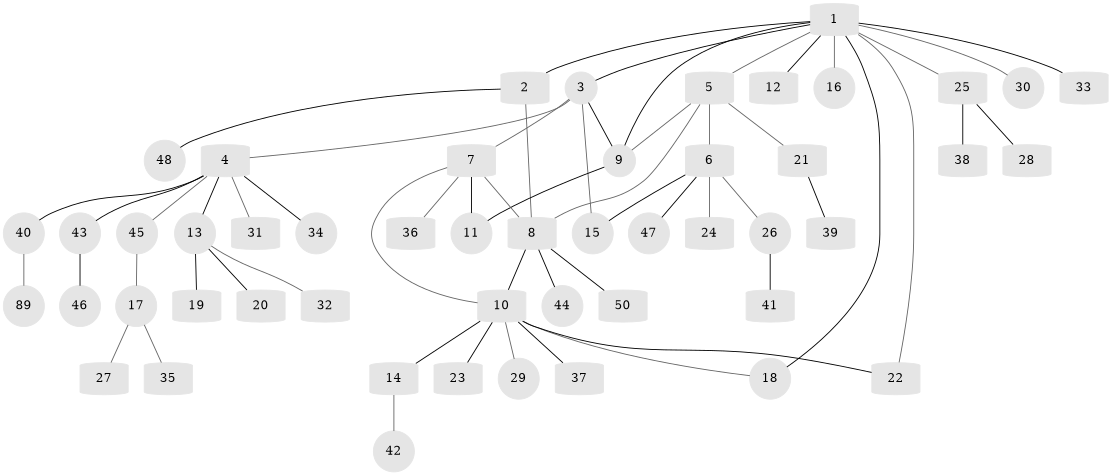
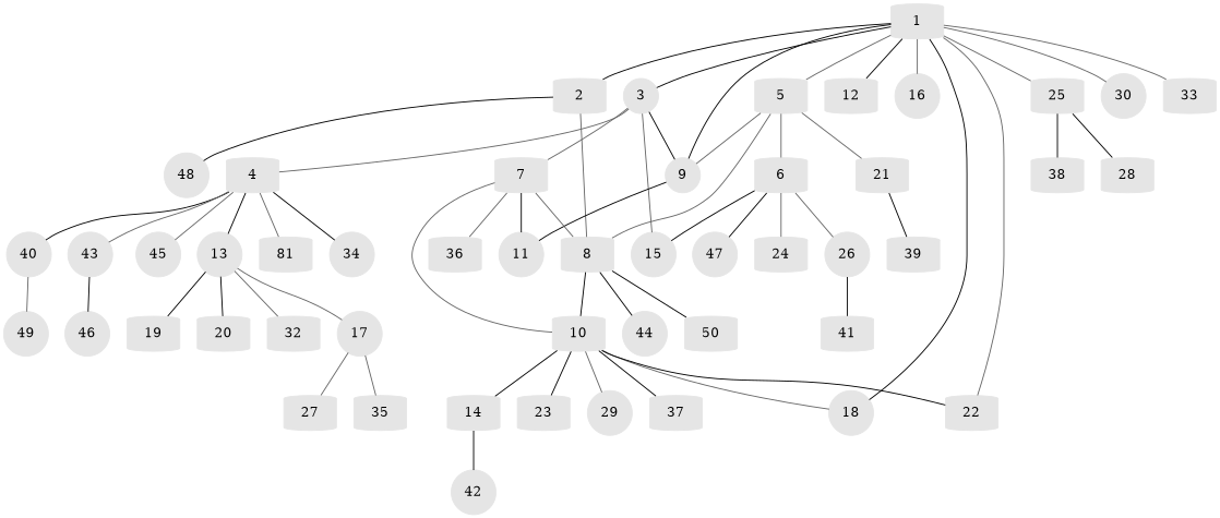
  graph {
    node [color=gray90 shape=cylinder style=filled]
    edge [color=black]
    1
    2
    3 [shape=circle]
    5
    9 [shape=circle]
    12
    16 [shape=circle]
    18 [shape=circle]
    22
    25
    30 [shape=circle]
    33
    8
    48 [shape=circle]
    4
    7
    15 [shape=circle]
    6
    21
    11 [shape=circle]
    28
    38
    10
    44 [shape=circle]
    50
    13 [shape=circle]
-   31
+   31 [label=81]
    34 [shape=circle]
    40 [shape=circle]
    43 [shape=circle]
    45 [shape=circle]
    24
    26 [shape=circle]
    47 [shape=circle]
    36
    17 [shape=circle]
    19
    20
    32
-   49 [shape=circle label=89]
+   49 [shape=circle]
    46 [shape=circle]
    39
    41
    14
    23
    29 [shape=circle]
    37
    42 [shape=circle]
    27
    35
    1 -- 2
    1 -- 3
    1 -- 5 [color=gray40]
    1 -- 9
    1 -- 12
    1 -- 16 [color=gray40]
    1 -- 18
    1 -- 22 [color=gray40]
    1 -- 25 [color=gray40]
    1 -- 30 [color=gray40]
-   1 -- 33
+   1 -- 33 [color=gray40]
    2 -- 8 [color=gray40]
    2 -- 48
    3 -- 9
    3 -- 4 [color=gray40]
    3 -- 7 [color=gray40]
    3 -- 15 [color=gray40]
    5 -- 9 [color=gray40]
    5 -- 8 [color=gray40]
    5 -- 6 [color=gray40]
    5 -- 21 [color=gray40]
    9 -- 11
    25 -- 28
    25 -- 38
    8 -- 10
    8 -- 44
    8 -- 50
    4 -- 13
    4 -- 31 [color=gray40]
    4 -- 34
    4 -- 40
-   4 -- 43
+   4 -- 43 [color=gray40]
    4 -- 45 [color=gray40]
    7 -- 8 [color=gray40]
    7 -- 11
    7 -- 10 [color=gray40]
    7 -- 36 [color=gray40]
    6 -- 15
    6 -- 24 [color=gray40]
    6 -- 26 [color=gray40]
    6 -- 47
    21 -- 39
    10 -- 18 [color=gray40]
    10 -- 22
    10 -- 14
    10 -- 23
    10 -- 29 [color=gray40]
    10 -- 37
-   45 -- 17 [color=gray40]
+   13 -- 17 [color=gray40]
    13 -- 19
    13 -- 20
    13 -- 32 [color=gray40]
    40 -- 49 [color=gray40]
    43 -- 46
    26 -- 41
    17 -- 27 [color=gray40]
    17 -- 35 [color=gray40]
-   14 -- 42 [color=gray40]
+   14 -- 42
  }
